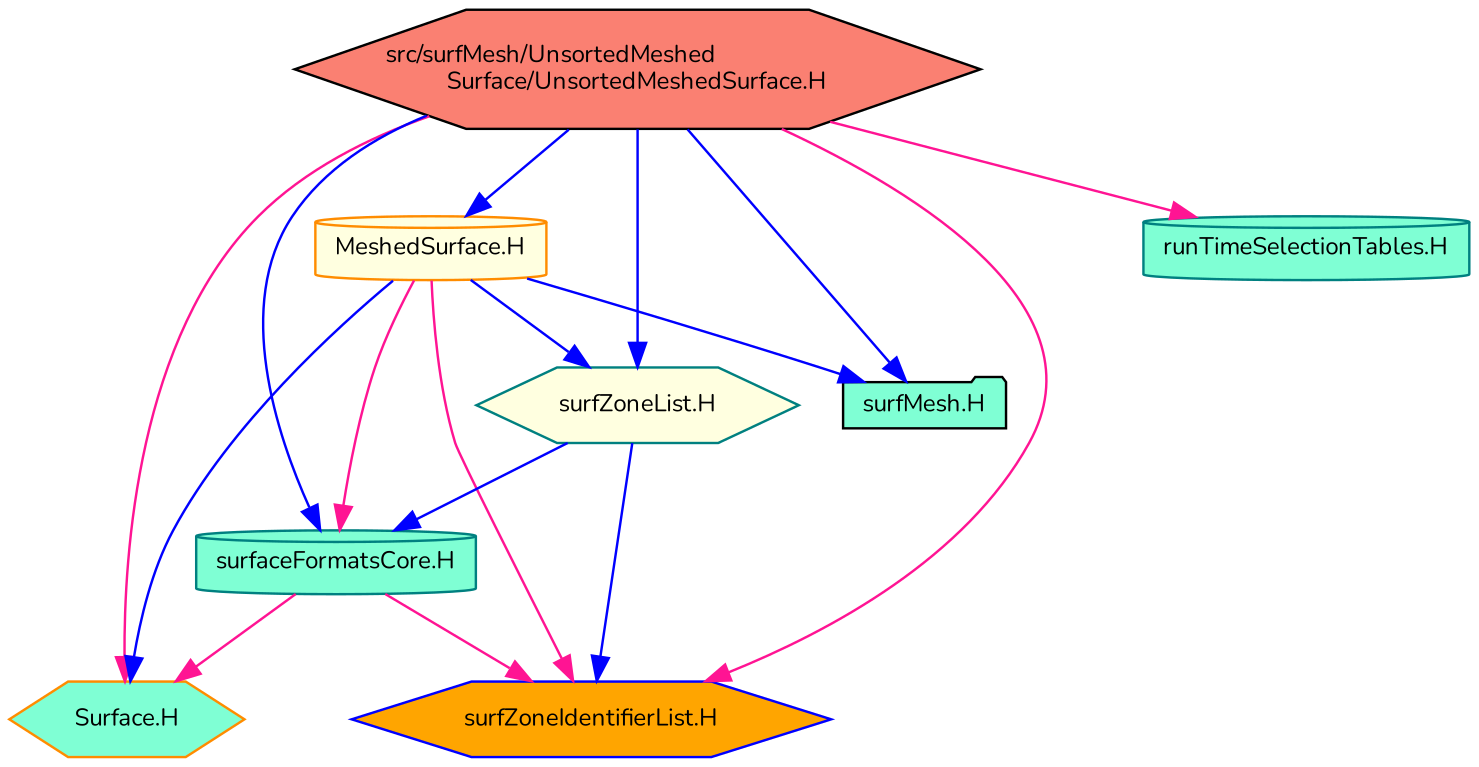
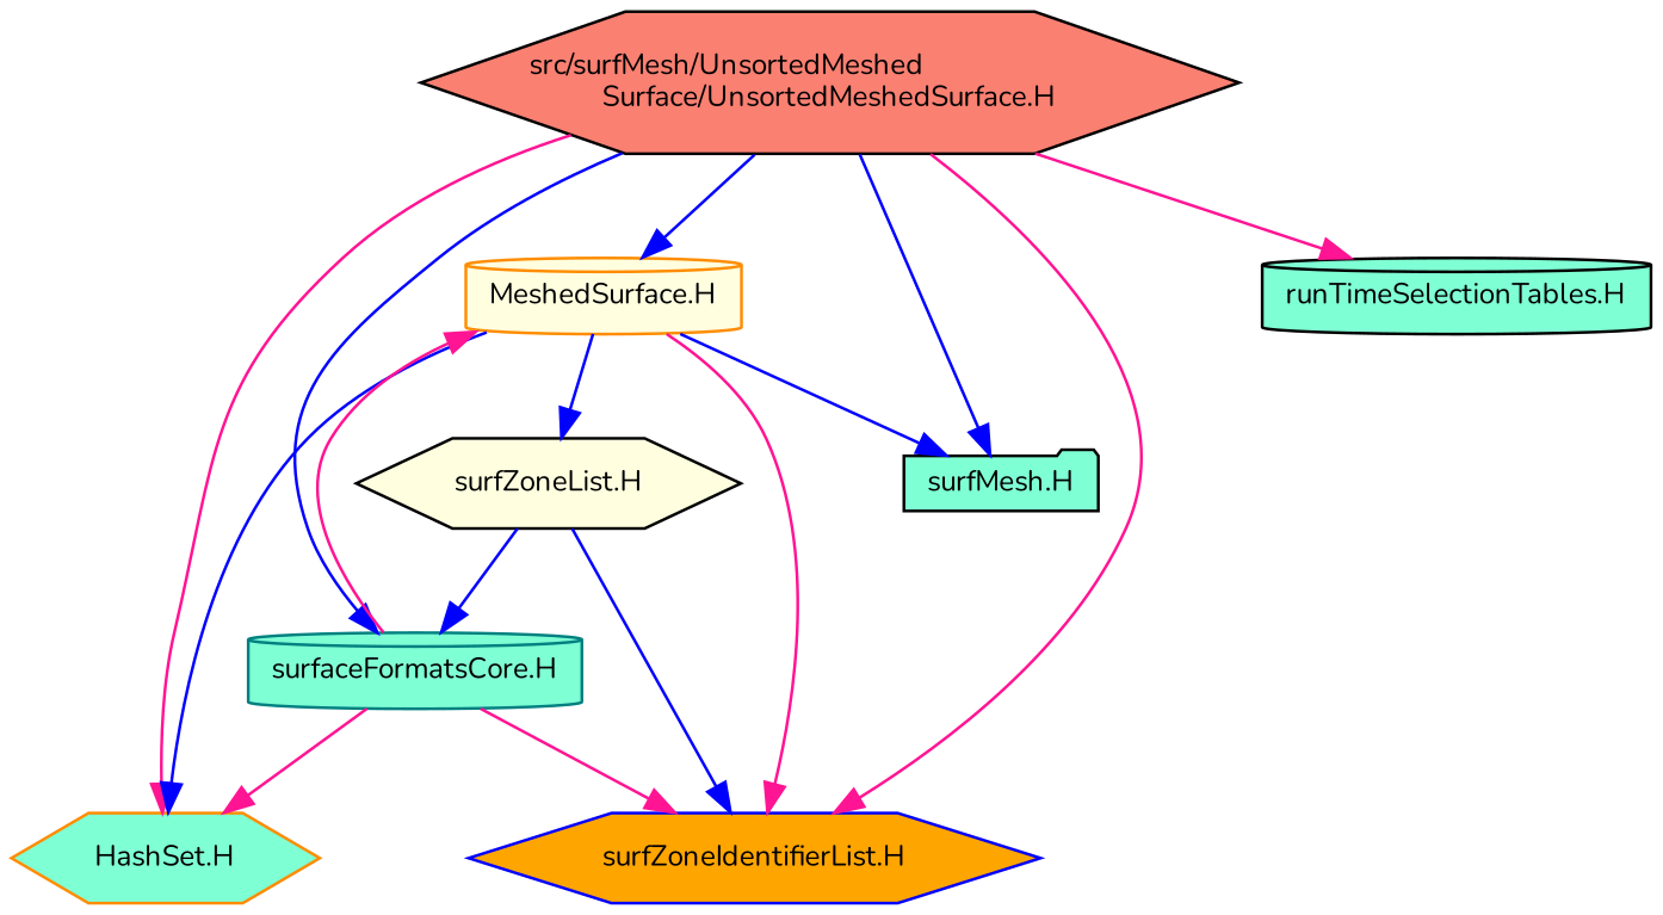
  digraph {
    fontname=Nunito
    node [color=black fillcolor=aquamarine fontname=Nunito fontsize=10 shape=hexagon style=filled]
    edge [color=blue fontname=Nunito fontsize=10 labelfontname=Helvetica labelfontsize=10 style=solid]
    n1 [fillcolor=salmon fontcolor=black height=0.2 label="src/surfMesh/UnsortedMeshed\lSurface/UnsortedMeshedSurface.H" width=0.4]
    n2 [color=darkorange fillcolor=lightyellow height=0.2 label="MeshedSurface.H" shape=cylinder width=0.4]
-   n3 [color=darkorange height=0.2 label="Surface.H" width=0.4]
-   n4 [color=teal fillcolor=lightyellow height=0.2 label="surfZoneList.H" width=0.4]
+   n3 [color=darkorange height=0.2 label="HashSet.H" width=0.4]
+   n4 [fillcolor=lightyellow height=0.2 label="surfZoneList.H" width=0.4]
    n5 [color=blue fillcolor=orange height=0.2 label="surfZoneIdentifierList.H" width=0.4]
    n6 [color=teal height=0.2 label="surfaceFormatsCore.H" shape=cylinder width=0.4]
-   n7 [color=teal height=0.2 label="runTimeSelectionTables.H" shape=cylinder width=0.4]
+   n7 [height=0.2 label="runTimeSelectionTables.H" shape=cylinder width=0.4]
    n8 [height=0.2 label="surfMesh.H" shape=folder width=0.4]
    n1 -> n2
    n1 -> n3 [color=deeppink]
-   n1 -> n4
    n1 -> n5 [color=deeppink]
    n1 -> n6
    n1 -> n7 [color=deeppink]
    n1 -> n8
    n2 -> n3
    n2 -> n4
    n2 -> n5 [color=deeppink]
-   n2 -> n6 [color=deeppink]
+   n6 -> n2 [color=deeppink]
    n2 -> n8
    n4 -> n5
    n4 -> n6
    n6 -> n3 [color=deeppink]
    n6 -> n5 [color=deeppink]
  }
